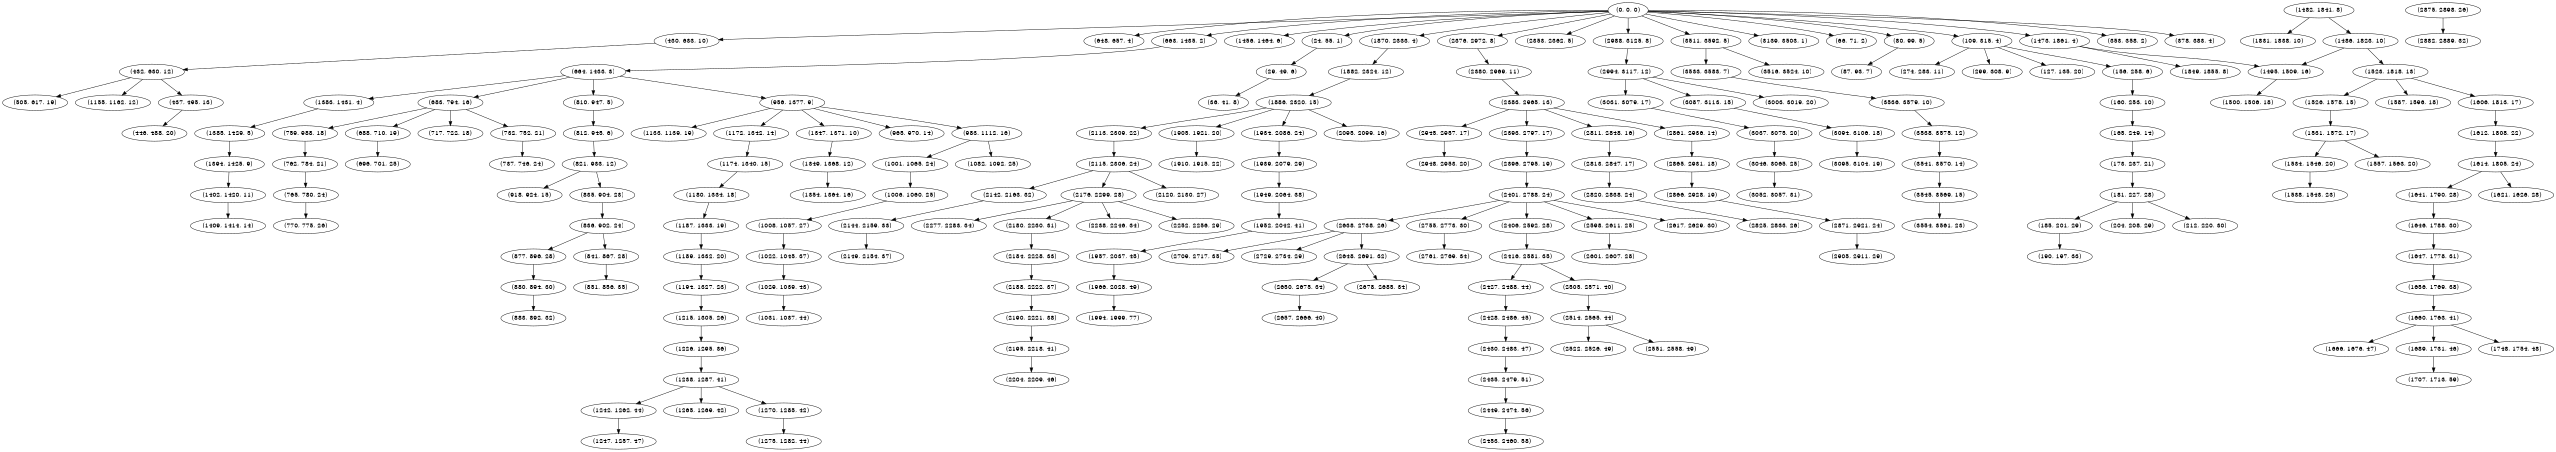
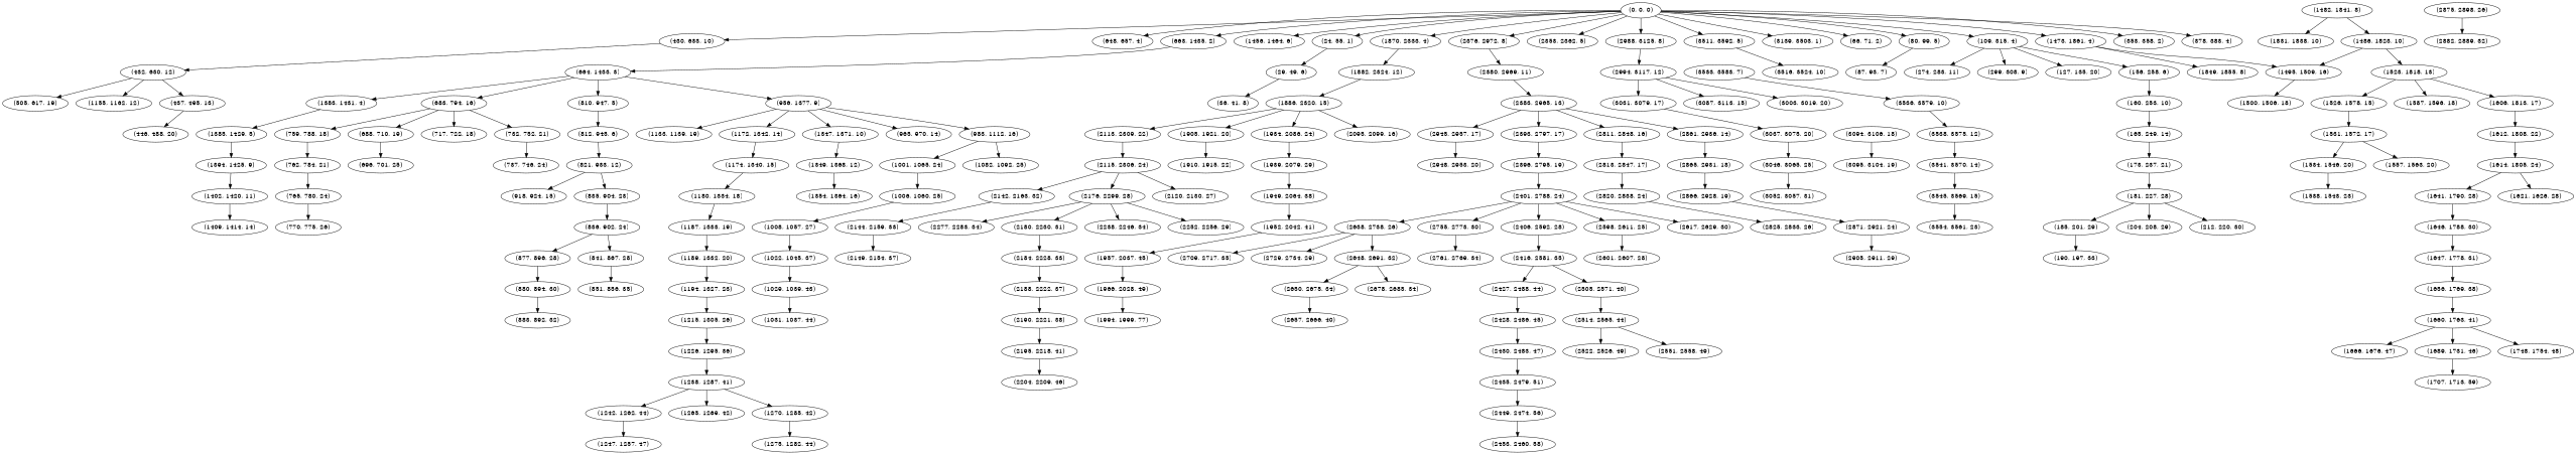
  digraph {
    "(0, 0, 0)"
    "(24, 55, 1)"
    "(66, 71, 2)"
    "(80, 99, 5)"
    "(109, 315, 4)"
    "(353, 358, 2)"
    "(378, 383, 4)"
    "(430, 633, 10)"
    "(648, 657, 4)"
    "(663, 1435, 2)"
    "(1456, 1464, 6)"
    "(1473, 1861, 4)"
    "(1870, 2333, 4)"
    "(2353, 2362, 5)"
    "(2376, 2972, 8)"
    "(2988, 3125, 8)"
    "(3139, 3503, 1)"
    "(3511, 3592, 5)"
    "(29, 49, 6)"
    "(87, 93, 7)"
    "(127, 135, 20)"
    "(156, 258, 6)"
    "(274, 283, 11)"
    "(299, 308, 9)"
    "(432, 630, 12)"
    "(664, 1433, 3)"
    "(1849, 1855, 8)"
    "(1495, 1509, 16)"
    "(1882, 2324, 12)"
    "(2380, 2969, 11)"
    "(2994, 3117, 12)"
    "(3516, 3524, 10)"
    "(3533, 3583, 7)"
    "(36, 41, 8)"
    "(160, 253, 10)"
    "(165, 249, 14)"
    "(173, 237, 21)"
    "(181, 227, 28)"
    "(185, 201, 29)"
    "(204, 208, 29)"
    "(212, 220, 30)"
    "(190, 197, 33)"
    "(437, 495, 13)"
    "(505, 617, 19)"
    "(1155, 1162, 12)"
    "(446, 488, 20)"
    "(683, 794, 16)"
    "(810, 947, 5)"
    "(956, 1377, 9)"
    "(1383, 1431, 4)"
    "(688, 710, 19)"
    "(717, 722, 18)"
    "(732, 752, 21)"
-   "(759, 788, 18)" [label="(759, 988, 18)"]
+   "(759, 788, 18)"
    "(812, 945, 6)"
    "(965, 970, 14)"
    "(983, 1112, 16)"
    "(1133, 1139, 19)"
    "(1172, 1342, 14)"
    "(1347, 1371, 10)"
    "(1385, 1429, 5)"
    "(696, 701, 25)"
    "(737, 746, 24)"
    "(762, 784, 21)"
    "(765, 780, 24)"
    "(770, 775, 26)"
    "(821, 933, 12)"
    "(835, 904, 23)"
    "(918, 924, 15)"
    "(836, 902, 24)"
    "(841, 867, 28)"
    "(877, 896, 28)"
    "(851, 856, 35)"
    "(880, 894, 30)"
    "(883, 892, 32)"
    "(1001, 1065, 24)"
    "(1082, 1092, 25)"
    "(1174, 1340, 15)"
    "(1349, 1368, 12)"
    "(1006, 1060, 25)"
    "(1008, 1057, 27)"
    "(1022, 1045, 37)"
    "(1029, 1039, 43)"
    "(1031, 1037, 44)"
    "(1180, 1334, 18)"
    "(1187, 1333, 19)"
    "(1189, 1332, 20)"
    "(1194, 1327, 23)"
    "(1215, 1305, 26)"
    "(1226, 1295, 36)"
    "(1238, 1287, 41)"
    "(1242, 1262, 44)"
    "(1265, 1269, 42)"
    "(1270, 1285, 42)"
    "(1247, 1257, 47)"
    "(1275, 1282, 44)"
    "(1354, 1364, 16)"
    "(1394, 1425, 9)"
    "(1402, 1420, 11)"
    "(1409, 1414, 14)"
    "(1482, 1841, 8)"
    "(1486, 1823, 10)"
    "(1831, 1838, 10)"
    "(1523, 1818, 13)"
    "(1500, 1506, 18)"
    "(1526, 1578, 15)"
    "(1587, 1596, 18)"
    "(1606, 1813, 17)"
    "(1531, 1572, 17)"
    "(1612, 1808, 22)"
    "(1534, 1546, 20)"
    "(1557, 1563, 20)"
    "(1538, 1543, 23)"
    "(1614, 1805, 24)"
    "(1621, 1626, 28)"
    "(1641, 1790, 28)"
    "(1646, 1788, 30)"
    "(1647, 1778, 31)"
    "(1656, 1769, 38)"
    "(1660, 1763, 41)"
    "(1666, 1676, 47)"
    "(1689, 1731, 46)"
    "(1748, 1754, 48)"
    "(1707, 1713, 59)"
    "(1886, 2320, 15)"
    "(1905, 1921, 20)"
    "(1934, 2086, 24)"
    "(2095, 2099, 16)"
    "(2113, 2309, 22)"
    "(1910, 1915, 22)"
    "(1939, 2079, 29)"
    "(2115, 2306, 24)"
    "(1949, 2064, 38)"
    "(1952, 2042, 41)"
    "(1957, 2037, 45)"
    "(1966, 2028, 49)"
    "(1994, 1999, 77)"
    "(2120, 2130, 27)"
    "(2142, 2163, 32)"
    "(2176, 2299, 28)"
    "(2144, 2159, 33)"
    "(2180, 2230, 31)"
    "(2238, 2246, 34)"
    "(2252, 2256, 29)"
    "(2277, 2283, 34)"
    "(2149, 2154, 37)"
    "(2184, 2228, 33)"
    "(2188, 2222, 37)"
    "(2190, 2221, 38)"
    "(2195, 2218, 41)"
    "(2204, 2209, 46)"
    "(2383, 2965, 13)"
    "(2393, 2797, 17)"
    "(2811, 2848, 16)"
    "(2861, 2936, 14)"
    "(2945, 2957, 17)"
    "(2396, 2795, 19)"
    "(2813, 2847, 17)"
    "(2865, 2931, 18)"
    "(2948, 2953, 20)"
    "(2401, 2788, 24)"
    "(2406, 2592, 28)"
    "(2598, 2611, 25)"
    "(2617, 2629, 30)"
    "(2638, 2738, 26)"
    "(2755, 2773, 30)"
    "(2416, 2581, 35)"
    "(2601, 2607, 28)"
    "(2648, 2691, 32)"
    "(2709, 2717, 35)"
    "(2729, 2734, 29)"
    "(2761, 2769, 34)"
    "(2427, 2488, 44)"
    "(2505, 2571, 40)"
    "(2428, 2486, 45)"
    "(2514, 2565, 44)"
    "(2430, 2483, 47)"
    "(2435, 2479, 51)"
    "(2449, 2474, 56)"
    "(2453, 2460, 58)"
    "(2522, 2526, 49)"
    "(2551, 2558, 49)"
    "(2650, 2675, 34)"
    "(2678, 2685, 34)"
    "(2657, 2666, 40)"
    "(2820, 2838, 24)"
    "(2825, 2833, 26)"
    "(2866, 2928, 19)"
    "(2871, 2921, 24)"
    "(2905, 2911, 29)"
    "(2875, 2898, 26)"
    "(2882, 2889, 32)"
    "(3003, 3019, 20)"
    "(3031, 3079, 17)"
    "(3087, 3113, 15)"
    "(3037, 3075, 20)"
    "(3094, 3106, 18)"
    "(3046, 3065, 25)"
    "(3052, 3057, 31)"
    "(3095, 3104, 19)"
    "(3536, 3579, 10)"
    "(3538, 3575, 12)"
    "(3541, 3570, 14)"
    "(3545, 3569, 15)"
    "(3554, 3561, 23)"
    "(0, 0, 0)" -> "(24, 55, 1)"
    "(0, 0, 0)" -> "(66, 71, 2)"
    "(0, 0, 0)" -> "(80, 99, 5)"
    "(0, 0, 0)" -> "(109, 315, 4)"
    "(0, 0, 0)" -> "(353, 358, 2)"
    "(0, 0, 0)" -> "(378, 383, 4)"
    "(0, 0, 0)" -> "(430, 633, 10)"
    "(0, 0, 0)" -> "(648, 657, 4)"
    "(0, 0, 0)" -> "(663, 1435, 2)"
    "(0, 0, 0)" -> "(1456, 1464, 6)"
    "(0, 0, 0)" -> "(1473, 1861, 4)"
    "(0, 0, 0)" -> "(1870, 2333, 4)"
    "(0, 0, 0)" -> "(2353, 2362, 5)"
    "(0, 0, 0)" -> "(2376, 2972, 8)"
    "(0, 0, 0)" -> "(2988, 3125, 8)"
    "(0, 0, 0)" -> "(3139, 3503, 1)"
    "(0, 0, 0)" -> "(3511, 3592, 5)"
    "(24, 55, 1)" -> "(29, 49, 6)"
    "(80, 99, 5)" -> "(87, 93, 7)"
    "(109, 315, 4)" -> "(127, 135, 20)"
    "(109, 315, 4)" -> "(156, 258, 6)"
    "(109, 315, 4)" -> "(274, 283, 11)"
    "(109, 315, 4)" -> "(299, 308, 9)"
    "(430, 633, 10)" -> "(432, 630, 12)"
    "(663, 1435, 2)" -> "(664, 1433, 3)"
    "(1473, 1861, 4)" -> "(1849, 1855, 8)"
    "(1473, 1861, 4)" -> "(1495, 1509, 16)"
    "(1870, 2333, 4)" -> "(1882, 2324, 12)"
    "(2376, 2972, 8)" -> "(2380, 2969, 11)"
    "(2988, 3125, 8)" -> "(2994, 3117, 12)"
    "(3511, 3592, 5)" -> "(3516, 3524, 10)"
-   "(3511, 3592, 5)" -> "(3533, 3583, 7)"
    "(29, 49, 6)" -> "(36, 41, 8)"
    "(156, 258, 6)" -> "(160, 253, 10)"
    "(432, 630, 12)" -> "(437, 495, 13)"
    "(432, 630, 12)" -> "(505, 617, 19)"
    "(432, 630, 12)" -> "(1155, 1162, 12)"
    "(664, 1433, 3)" -> "(683, 794, 16)"
    "(664, 1433, 3)" -> "(810, 947, 5)"
    "(664, 1433, 3)" -> "(956, 1377, 9)"
    "(664, 1433, 3)" -> "(1383, 1431, 4)"
    "(1495, 1509, 16)" -> "(1500, 1506, 18)"
    "(1882, 2324, 12)" -> "(1886, 2320, 15)"
    "(2380, 2969, 11)" -> "(2383, 2965, 13)"
    "(2994, 3117, 12)" -> "(3003, 3019, 20)"
    "(2994, 3117, 12)" -> "(3031, 3079, 17)"
    "(2994, 3117, 12)" -> "(3087, 3113, 15)"
    "(3533, 3583, 7)" -> "(3536, 3579, 10)"
    "(160, 253, 10)" -> "(165, 249, 14)"
    "(165, 249, 14)" -> "(173, 237, 21)"
    "(173, 237, 21)" -> "(181, 227, 28)"
    "(181, 227, 28)" -> "(185, 201, 29)"
    "(181, 227, 28)" -> "(204, 208, 29)"
    "(181, 227, 28)" -> "(212, 220, 30)"
    "(185, 201, 29)" -> "(190, 197, 33)"
    "(437, 495, 13)" -> "(446, 488, 20)"
    "(683, 794, 16)" -> "(688, 710, 19)"
    "(683, 794, 16)" -> "(717, 722, 18)"
    "(683, 794, 16)" -> "(732, 752, 21)"
    "(683, 794, 16)" -> "(759, 788, 18)"
    "(810, 947, 5)" -> "(812, 945, 6)"
    "(956, 1377, 9)" -> "(965, 970, 14)"
    "(956, 1377, 9)" -> "(983, 1112, 16)"
    "(956, 1377, 9)" -> "(1133, 1139, 19)"
    "(956, 1377, 9)" -> "(1172, 1342, 14)"
    "(956, 1377, 9)" -> "(1347, 1371, 10)"
    "(1383, 1431, 4)" -> "(1385, 1429, 5)"
    "(688, 710, 19)" -> "(696, 701, 25)"
    "(732, 752, 21)" -> "(737, 746, 24)"
    "(759, 788, 18)" -> "(762, 784, 21)"
    "(812, 945, 6)" -> "(821, 933, 12)"
    "(983, 1112, 16)" -> "(1001, 1065, 24)"
    "(983, 1112, 16)" -> "(1082, 1092, 25)"
    "(1172, 1342, 14)" -> "(1174, 1340, 15)"
    "(1347, 1371, 10)" -> "(1349, 1368, 12)"
    "(1385, 1429, 5)" -> "(1394, 1425, 9)"
    "(762, 784, 21)" -> "(765, 780, 24)"
    "(765, 780, 24)" -> "(770, 775, 26)"
    "(821, 933, 12)" -> "(835, 904, 23)"
    "(821, 933, 12)" -> "(918, 924, 15)"
    "(835, 904, 23)" -> "(836, 902, 24)"
    "(836, 902, 24)" -> "(841, 867, 28)"
    "(836, 902, 24)" -> "(877, 896, 28)"
    "(841, 867, 28)" -> "(851, 856, 35)"
    "(877, 896, 28)" -> "(880, 894, 30)"
    "(880, 894, 30)" -> "(883, 892, 32)"
    "(1001, 1065, 24)" -> "(1006, 1060, 25)"
    "(1174, 1340, 15)" -> "(1180, 1334, 18)"
    "(1349, 1368, 12)" -> "(1354, 1364, 16)"
    "(1006, 1060, 25)" -> "(1008, 1057, 27)"
    "(1008, 1057, 27)" -> "(1022, 1045, 37)"
    "(1022, 1045, 37)" -> "(1029, 1039, 43)"
    "(1029, 1039, 43)" -> "(1031, 1037, 44)"
    "(1180, 1334, 18)" -> "(1187, 1333, 19)"
    "(1187, 1333, 19)" -> "(1189, 1332, 20)"
    "(1189, 1332, 20)" -> "(1194, 1327, 23)"
    "(1194, 1327, 23)" -> "(1215, 1305, 26)"
    "(1215, 1305, 26)" -> "(1226, 1295, 36)"
    "(1226, 1295, 36)" -> "(1238, 1287, 41)"
    "(1238, 1287, 41)" -> "(1242, 1262, 44)"
    "(1238, 1287, 41)" -> "(1265, 1269, 42)"
    "(1238, 1287, 41)" -> "(1270, 1285, 42)"
    "(1242, 1262, 44)" -> "(1247, 1257, 47)"
    "(1270, 1285, 42)" -> "(1275, 1282, 44)"
    "(1394, 1425, 9)" -> "(1402, 1420, 11)"
    "(1402, 1420, 11)" -> "(1409, 1414, 14)"
    "(1482, 1841, 8)" -> "(1486, 1823, 10)"
    "(1482, 1841, 8)" -> "(1831, 1838, 10)"
    "(1486, 1823, 10)" -> "(1495, 1509, 16)"
    "(1486, 1823, 10)" -> "(1523, 1818, 13)"
    "(1523, 1818, 13)" -> "(1526, 1578, 15)"
    "(1523, 1818, 13)" -> "(1587, 1596, 18)"
    "(1523, 1818, 13)" -> "(1606, 1813, 17)"
    "(1526, 1578, 15)" -> "(1531, 1572, 17)"
    "(1606, 1813, 17)" -> "(1612, 1808, 22)"
    "(1531, 1572, 17)" -> "(1534, 1546, 20)"
    "(1531, 1572, 17)" -> "(1557, 1563, 20)"
    "(1612, 1808, 22)" -> "(1614, 1805, 24)"
    "(1534, 1546, 20)" -> "(1538, 1543, 23)"
    "(1614, 1805, 24)" -> "(1621, 1626, 28)"
    "(1614, 1805, 24)" -> "(1641, 1790, 28)"
    "(1641, 1790, 28)" -> "(1646, 1788, 30)"
    "(1646, 1788, 30)" -> "(1647, 1778, 31)"
    "(1647, 1778, 31)" -> "(1656, 1769, 38)"
    "(1656, 1769, 38)" -> "(1660, 1763, 41)"
    "(1660, 1763, 41)" -> "(1666, 1676, 47)"
    "(1660, 1763, 41)" -> "(1689, 1731, 46)"
    "(1660, 1763, 41)" -> "(1748, 1754, 48)"
    "(1689, 1731, 46)" -> "(1707, 1713, 59)"
    "(1886, 2320, 15)" -> "(1905, 1921, 20)"
    "(1886, 2320, 15)" -> "(1934, 2086, 24)"
    "(1886, 2320, 15)" -> "(2095, 2099, 16)"
    "(1886, 2320, 15)" -> "(2113, 2309, 22)"
    "(1905, 1921, 20)" -> "(1910, 1915, 22)"
    "(1934, 2086, 24)" -> "(1939, 2079, 29)"
    "(2113, 2309, 22)" -> "(2115, 2306, 24)"
    "(1939, 2079, 29)" -> "(1949, 2064, 38)"
    "(2115, 2306, 24)" -> "(2120, 2130, 27)"
    "(2115, 2306, 24)" -> "(2142, 2163, 32)"
    "(2115, 2306, 24)" -> "(2176, 2299, 28)"
    "(1949, 2064, 38)" -> "(1952, 2042, 41)"
    "(1952, 2042, 41)" -> "(1957, 2037, 45)"
    "(1957, 2037, 45)" -> "(1966, 2028, 49)"
    "(1966, 2028, 49)" -> "(1994, 1999, 77)"
    "(2142, 2163, 32)" -> "(2144, 2159, 33)"
    "(2176, 2299, 28)" -> "(2180, 2230, 31)"
    "(2176, 2299, 28)" -> "(2238, 2246, 34)"
    "(2176, 2299, 28)" -> "(2252, 2256, 29)"
    "(2176, 2299, 28)" -> "(2277, 2283, 34)"
    "(2144, 2159, 33)" -> "(2149, 2154, 37)"
    "(2180, 2230, 31)" -> "(2184, 2228, 33)"
    "(2184, 2228, 33)" -> "(2188, 2222, 37)"
    "(2188, 2222, 37)" -> "(2190, 2221, 38)"
    "(2190, 2221, 38)" -> "(2195, 2218, 41)"
    "(2195, 2218, 41)" -> "(2204, 2209, 46)"
    "(2383, 2965, 13)" -> "(2393, 2797, 17)"
    "(2383, 2965, 13)" -> "(2811, 2848, 16)"
    "(2383, 2965, 13)" -> "(2861, 2936, 14)"
    "(2383, 2965, 13)" -> "(2945, 2957, 17)"
    "(2393, 2797, 17)" -> "(2396, 2795, 19)"
    "(2811, 2848, 16)" -> "(2813, 2847, 17)"
    "(2861, 2936, 14)" -> "(2865, 2931, 18)"
    "(2945, 2957, 17)" -> "(2948, 2953, 20)"
    "(2396, 2795, 19)" -> "(2401, 2788, 24)"
    "(2813, 2847, 17)" -> "(2820, 2838, 24)"
    "(2865, 2931, 18)" -> "(2866, 2928, 19)"
    "(2401, 2788, 24)" -> "(2406, 2592, 28)"
    "(2401, 2788, 24)" -> "(2598, 2611, 25)"
    "(2401, 2788, 24)" -> "(2617, 2629, 30)"
    "(2401, 2788, 24)" -> "(2638, 2738, 26)"
    "(2401, 2788, 24)" -> "(2755, 2773, 30)"
    "(2406, 2592, 28)" -> "(2416, 2581, 35)"
    "(2598, 2611, 25)" -> "(2601, 2607, 28)"
    "(2638, 2738, 26)" -> "(2648, 2691, 32)"
    "(2638, 2738, 26)" -> "(2709, 2717, 35)"
    "(2638, 2738, 26)" -> "(2729, 2734, 29)"
    "(2755, 2773, 30)" -> "(2761, 2769, 34)"
    "(2416, 2581, 35)" -> "(2427, 2488, 44)"
    "(2416, 2581, 35)" -> "(2505, 2571, 40)"
    "(2648, 2691, 32)" -> "(2650, 2675, 34)"
    "(2648, 2691, 32)" -> "(2678, 2685, 34)"
    "(2427, 2488, 44)" -> "(2428, 2486, 45)"
    "(2505, 2571, 40)" -> "(2514, 2565, 44)"
    "(2428, 2486, 45)" -> "(2430, 2483, 47)"
    "(2514, 2565, 44)" -> "(2522, 2526, 49)"
    "(2514, 2565, 44)" -> "(2551, 2558, 49)"
    "(2430, 2483, 47)" -> "(2435, 2479, 51)"
    "(2435, 2479, 51)" -> "(2449, 2474, 56)"
    "(2449, 2474, 56)" -> "(2453, 2460, 58)"
    "(2650, 2675, 34)" -> "(2657, 2666, 40)"
    "(2820, 2838, 24)" -> "(2825, 2833, 26)"
    "(2866, 2928, 19)" -> "(2871, 2921, 24)"
    "(2871, 2921, 24)" -> "(2905, 2911, 29)"
    "(2875, 2898, 26)" -> "(2882, 2889, 32)"
    "(3031, 3079, 17)" -> "(3037, 3075, 20)"
-   "(3087, 3113, 15)" -> "(3094, 3106, 18)"
    "(3037, 3075, 20)" -> "(3046, 3065, 25)"
    "(3094, 3106, 18)" -> "(3095, 3104, 19)"
    "(3046, 3065, 25)" -> "(3052, 3057, 31)"
    "(3536, 3579, 10)" -> "(3538, 3575, 12)"
    "(3538, 3575, 12)" -> "(3541, 3570, 14)"
    "(3541, 3570, 14)" -> "(3545, 3569, 15)"
    "(3545, 3569, 15)" -> "(3554, 3561, 23)"
  }
